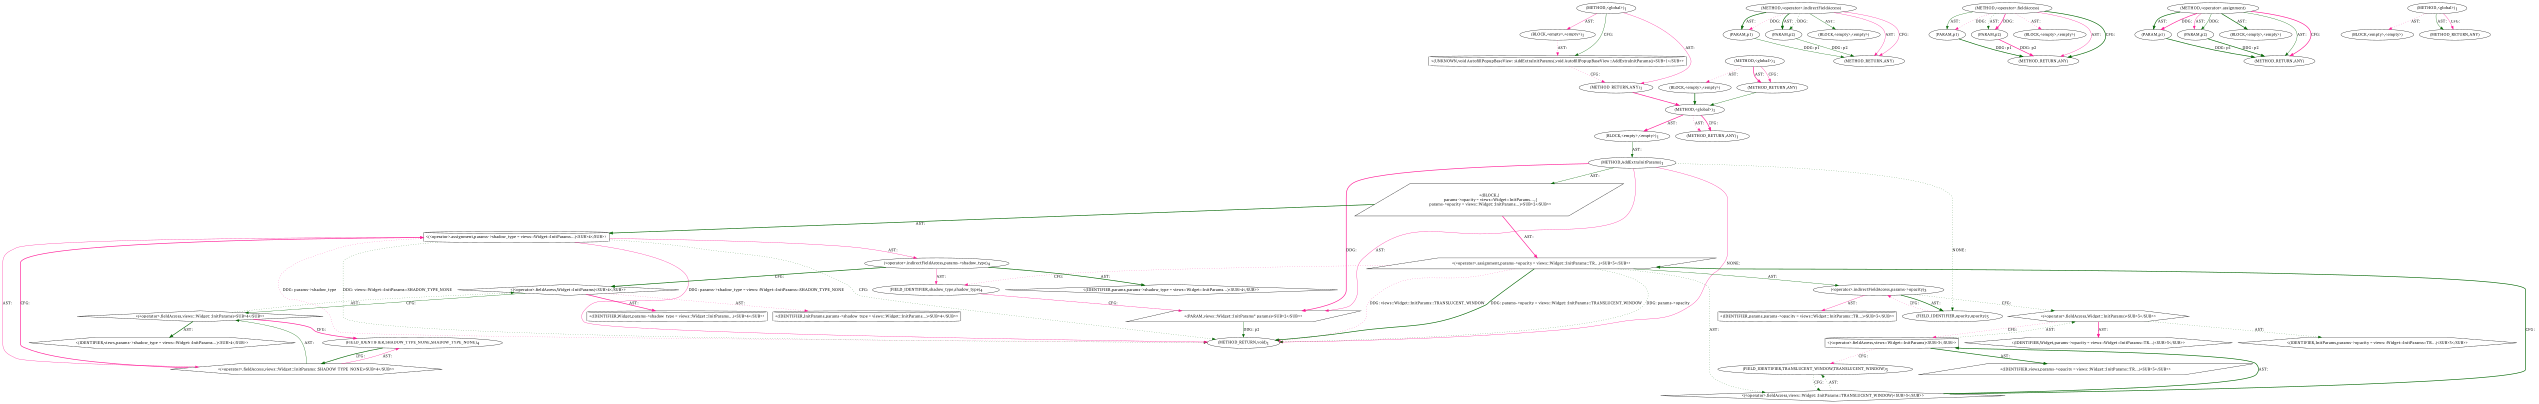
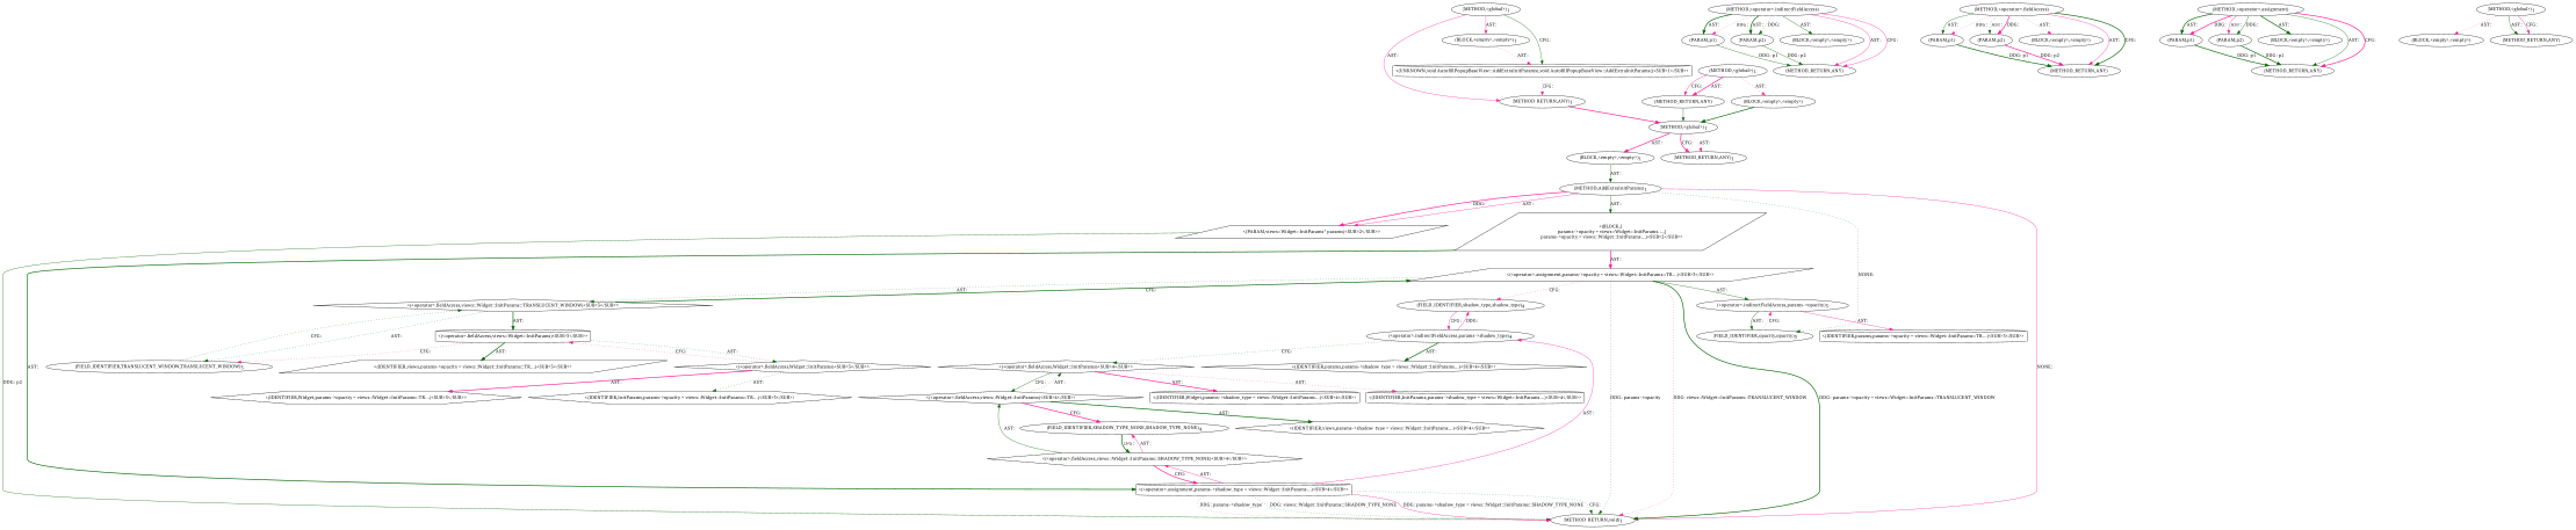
  digraph {
    fontname="PT Serif"
    node [fontname="PT Serif"]
    edge [color=darkgreen fontname="PT Serif" style=bold]
    n1 [label=<(METHOD,&lt;global&gt;)<SUB>1</SUB>>]
    n2 [label=<(BLOCK,&lt;empty&gt;,&lt;empty&gt;)<SUB>1</SUB>>]
    n3 [label=<(METHOD_RETURN,ANY)<SUB>1</SUB>>]
    n4 [label=<(METHOD,AddExtraInitParams)<SUB>1</SUB>>]
    n5 [label="<(PARAM,views::Widget::InitParams* params)<SUB>2</SUB>>" shape=parallelogram]
    n6 [label="<(BLOCK,{\n  params-&gt;opacity = views::Widget::InitParams...,{\n  params-&gt;opacity = views::Widget::InitParams...)<SUB>2</SUB>>" shape=parallelogram]
    n7 [label=<(FIELD_IDENTIFIER,opacity,opacity)<SUB>3</SUB>>]
    n8 [label=<(METHOD_RETURN,void)<SUB>1</SUB>>]
    n9 [label="<(&lt;operator&gt;.assignment,params-&gt;opacity = views::Widget::InitParams::TR...)<SUB>3</SUB>>" shape=parallelogram]
    n10 [label="<(&lt;operator&gt;.assignment,params-&gt;shadow_type = views::Widget::InitParams...)<SUB>4</SUB>>" shape=cylinder]
    n11 [label=<(&lt;operator&gt;.indirectFieldAccess,params-&gt;opacity)<SUB>3</SUB>>]
    n12 [label="<(&lt;operator&gt;.fieldAccess,views::Widget::InitParams::TRANSLUCENT_WINDOW)<SUB>3</SUB>>" shape=diamond]
    n13 [label=<(FIELD_IDENTIFIER,shadow_type,shadow_type)<SUB>4</SUB>>]
    n14 [label=<(&lt;operator&gt;.indirectFieldAccess,params-&gt;shadow_type)<SUB>4</SUB>>]
    n15 [label="<(&lt;operator&gt;.fieldAccess,views::Widget::InitParams::SHADOW_TYPE_NONE)<SUB>4</SUB>>" shape=hexagon]
    n16 [label="<(IDENTIFIER,params,params-&gt;opacity = views::Widget::InitParams::TR...)<SUB>3</SUB>>" shape=cylinder]
-   n17 [label="<(&lt;operator&gt;.fieldAccess,Widget::InitParams)<SUB>3</SUB>>" shape=hexagon]
+   n17 [label="<(&lt;operator&gt;.fieldAccess,Widget::InitParams)<SUB>3</SUB>>" shape=diamond]
    n18 [label="<(&lt;operator&gt;.fieldAccess,views::Widget::InitParams)<SUB>3</SUB>>" shape=cylinder]
    n19 [label=<(FIELD_IDENTIFIER,TRANSLUCENT_WINDOW,TRANSLUCENT_WINDOW)<SUB>3</SUB>>]
    n20 [label="<(IDENTIFIER,Widget,params-&gt;opacity = views::Widget::InitParams::TR...)<SUB>3</SUB>>" shape=hexagon]
    n21 [label="<(IDENTIFIER,InitParams,params-&gt;opacity = views::Widget::InitParams::TR...)<SUB>3</SUB>>" shape=hexagon]
    n22 [label="<(IDENTIFIER,views,params-&gt;opacity = views::Widget::InitParams::TR...)<SUB>3</SUB>>" shape=parallelogram]
    n23 [label="<(IDENTIFIER,params,params-&gt;shadow_type = views::Widget::InitParams...)<SUB>4</SUB>>" shape=diamond]
    n24 [label="<(&lt;operator&gt;.fieldAccess,Widget::InitParams)<SUB>4</SUB>>" shape=diamond]
    n25 [label="<(&lt;operator&gt;.fieldAccess,views::Widget::InitParams)<SUB>4</SUB>>" shape=diamond]
    n26 [label=<(FIELD_IDENTIFIER,SHADOW_TYPE_NONE,SHADOW_TYPE_NONE)<SUB>4</SUB>>]
    n27 [label="<(IDENTIFIER,Widget,params-&gt;shadow_type = views::Widget::InitParams...)<SUB>4</SUB>>" shape=cylinder]
    n28 [label="<(IDENTIFIER,InitParams,params-&gt;shadow_type = views::Widget::InitParams...)<SUB>4</SUB>>" shape=cylinder]
    n29 [label="<(IDENTIFIER,views,params-&gt;shadow_type = views::Widget::InitParams...)<SUB>4</SUB>>" shape=hexagon]
    n30 [label=<(METHOD,&lt;operator&gt;.indirectFieldAccess)>]
    n31 [label=<(PARAM,p1)>]
    n32 [label=<(PARAM,p2)>]
    n33 [label=<(BLOCK,&lt;empty&gt;,&lt;empty&gt;)>]
    n34 [label=<(METHOD_RETURN,ANY)>]
    n35 [label=<(METHOD,&lt;operator&gt;.fieldAccess)>]
    n36 [label=<(PARAM,p1)>]
    n37 [label=<(PARAM,p2)>]
    n38 [label=<(BLOCK,&lt;empty&gt;,&lt;empty&gt;)>]
    n39 [label=<(METHOD_RETURN,ANY)>]
    n40 [label=<(METHOD,&lt;operator&gt;.assignment)>]
    n41 [label=<(PARAM,p1)>]
    n42 [label=<(PARAM,p2)>]
    n43 [label=<(BLOCK,&lt;empty&gt;,&lt;empty&gt;)>]
    n44 [label=<(METHOD_RETURN,ANY)>]
    n45 [label=<(METHOD,&lt;global&gt;)<SUB>1</SUB>>]
    n46 [label=<(BLOCK,&lt;empty&gt;,&lt;empty&gt;)>]
    n47 [label=<(METHOD_RETURN,ANY)>]
    n48 [label=<(METHOD,&lt;global&gt;)<SUB>1</SUB>>]
    n49 [label=<(BLOCK,&lt;empty&gt;,&lt;empty&gt;)<SUB>1</SUB>>]
    n50 [label="<(UNKNOWN,void AutofillPopupBaseView::AddExtraInitParams(,void AutofillPopupBaseView::AddExtraInitParams()<SUB>1</SUB>>" shape=cylinder]
    n51 [label=<(METHOD_RETURN,ANY)<SUB>1</SUB>>]
    n52 [label=<(METHOD,&lt;global&gt;)<SUB>1</SUB>>]
    n53 [label=<(BLOCK,&lt;empty&gt;,&lt;empty&gt;)>]
    n54 [label=<(METHOD_RETURN,ANY)>]
    n1 -> n2 [color=deeppink label="AST: "]
    n1 -> n3 [color=deeppink label="AST: " style=dotted]
    n1 -> n3 [color=deeppink label="CFG: "]
    n2 -> n4 [label="AST: " style=solid]
    n4 -> n5 [color=deeppink label="AST: " style=solid]
    n4 -> n5 [color=deeppink label="DDG: "]
    n4 -> n6 [label="AST: " style=solid]
    n4 -> n7 [label="NONE: " style=dotted]
    n4 -> n8 [color=deeppink label="NONE: " style=solid]
    n5 -> n8 [label="DDG: p2" style=solid]
    n6 -> n9 [color=deeppink label="AST: "]
    n6 -> n10 [label="AST: "]
    n7 -> n11 [color=deeppink label="CFG: " style=dotted]
    n9 -> n8 [label="DDG: params-&gt;opacity" style=dotted]
    n9 -> n8 [color=deeppink label="DDG: views::Widget::InitParams::TRANSLUCENT_WINDOW" style=dotted]
    n9 -> n8 [label="DDG: params-&gt;opacity = views::Widget::InitParams::TRANSLUCENT_WINDOW"]
    n9 -> n11 [label="AST: " style=solid]
    n9 -> n12 [label="AST: " style=dotted]
    n9 -> n13 [color=deeppink label="CFG: " style=dotted]
    n10 -> n8 [label="CFG: " style=dotted]
    n10 -> n8 [color=deeppink label="DDG: params-&gt;shadow_type" style=dotted]
    n10 -> n8 [label="DDG: views::Widget::InitParams::SHADOW_TYPE_NONE" style=dotted]
    n10 -> n8 [color=deeppink label="DDG: params-&gt;shadow_type = views::Widget::InitParams::SHADOW_TYPE_NONE" style=solid]
    n10 -> n14 [color=deeppink label="AST: " style=solid]
    n10 -> n15 [color=deeppink label="AST: " style=solid]
-   n11 -> n7 [label="AST: "]
+   n11 -> n7 [label="AST: " style=solid]
    n11 -> n16 [color=deeppink label="AST: " style=solid]
-   n11 -> n17 [label="CFG: " style=dotted]
    n12 -> n9 [label="CFG: "]
    n12 -> n18 [label="AST: "]
    n12 -> n19 [label="AST: " style=dotted]
-   n13 -> n5 [color=deeppink label="CFG: " style=solid]
-   n14 -> n13 [color=deeppink label="AST: " style=solid]
+   n13 -> n14 [color=deeppink label="CFG: " style=solid]
+   n14 -> n13 [color=deeppink label="DDG: " style=solid]
    n14 -> n23 [label="AST: "]
-   n14 -> n24 [label="CFG: "]
+   n14 -> n24 [label="CFG: " style=dotted]
    n15 -> n10 [color=deeppink label="CFG: "]
    n15 -> n25 [label="AST: " style=solid]
    n15 -> n26 [color=deeppink label="AST: " style=solid]
    n17 -> n18 [color=deeppink label="CFG: " style=dotted]
    n17 -> n20 [color=deeppink label="AST: "]
    n17 -> n21 [label="AST: " style=dotted]
    n18 -> n17 [label="AST: " style=dotted]
    n18 -> n19 [color=deeppink label="CFG: " style=dotted]
    n18 -> n22 [label="AST: "]
    n19 -> n12 [label="CFG: " style=dotted]
    n24 -> n25 [label="CFG: " style=solid]
    n24 -> n27 [color=deeppink label="AST: "]
    n24 -> n28 [color=deeppink label="AST: " style=dotted]
    n25 -> n24 [label="AST: " style=dotted]
    n25 -> n26 [color=deeppink label="CFG: "]
    n25 -> n29 [label="AST: "]
    n26 -> n15 [label="CFG: "]
    n30 -> n31 [label="AST: "]
    n30 -> n31 [color=deeppink label="DDG: " style=dotted]
    n30 -> n32 [label="AST: "]
    n30 -> n32 [label="DDG: " style=dotted]
    n30 -> n33 [label="AST: " style=solid]
    n30 -> n34 [color=deeppink label="AST: " style=solid]
    n30 -> n34 [color=deeppink label="CFG: " style=solid]
    n31 -> n34 [label="DDG: p1" style=solid]
    n32 -> n34 [label="DDG: p2" style=solid]
    n35 -> n36 [label="AST: " style=solid]
    n35 -> n36 [color=deeppink label="DDG: " style=dotted]
    n35 -> n37 [label="AST: " style=dotted]
    n35 -> n37 [color=deeppink label="DDG: "]
    n35 -> n38 [color=deeppink label="AST: " style=dotted]
    n35 -> n39 [color=deeppink label="AST: " style=solid]
    n35 -> n39 [label="CFG: "]
    n36 -> n39 [label="DDG: p1"]
    n37 -> n39 [color=deeppink label="DDG: p2"]
    n40 -> n41 [label="AST: "]
    n40 -> n41 [color=deeppink label="DDG: "]
    n40 -> n42 [color=deeppink label="AST: " style=solid]
    n40 -> n42 [label="DDG: " style=solid]
    n40 -> n43 [label="AST: "]
    n40 -> n44 [label="AST: " style=solid]
    n40 -> n44 [color=deeppink label="CFG: "]
    n41 -> n44 [label="DDG: p1"]
    n42 -> n44 [label="DDG: p2"]
    n45 -> n46 [color=deeppink label="AST: " style=dotted]
    n45 -> n47 [label="AST: " style=solid]
    n45 -> n47 [color=deeppink label="CFG: " style=solid]
    n48 -> n49 [color=deeppink label="AST: " style=solid]
    n48 -> n50 [label="CFG: " style=solid]
    n48 -> n51 [color=deeppink label="AST: " style=solid]
    n49 -> n50 [color=deeppink label="AST: " style=dotted]
    n50 -> n51 [color=deeppink label="CFG: " style=dotted]
    n51 -> n1 [color=deeppink]
    n52 -> n53 [color=deeppink label="AST: " style=dotted]
    n52 -> n54 [color=deeppink label="AST: "]
    n52 -> n54 [color=deeppink label="CFG: " style=solid]
    n53 -> n1
    n54 -> n1 [style=solid]
  }
